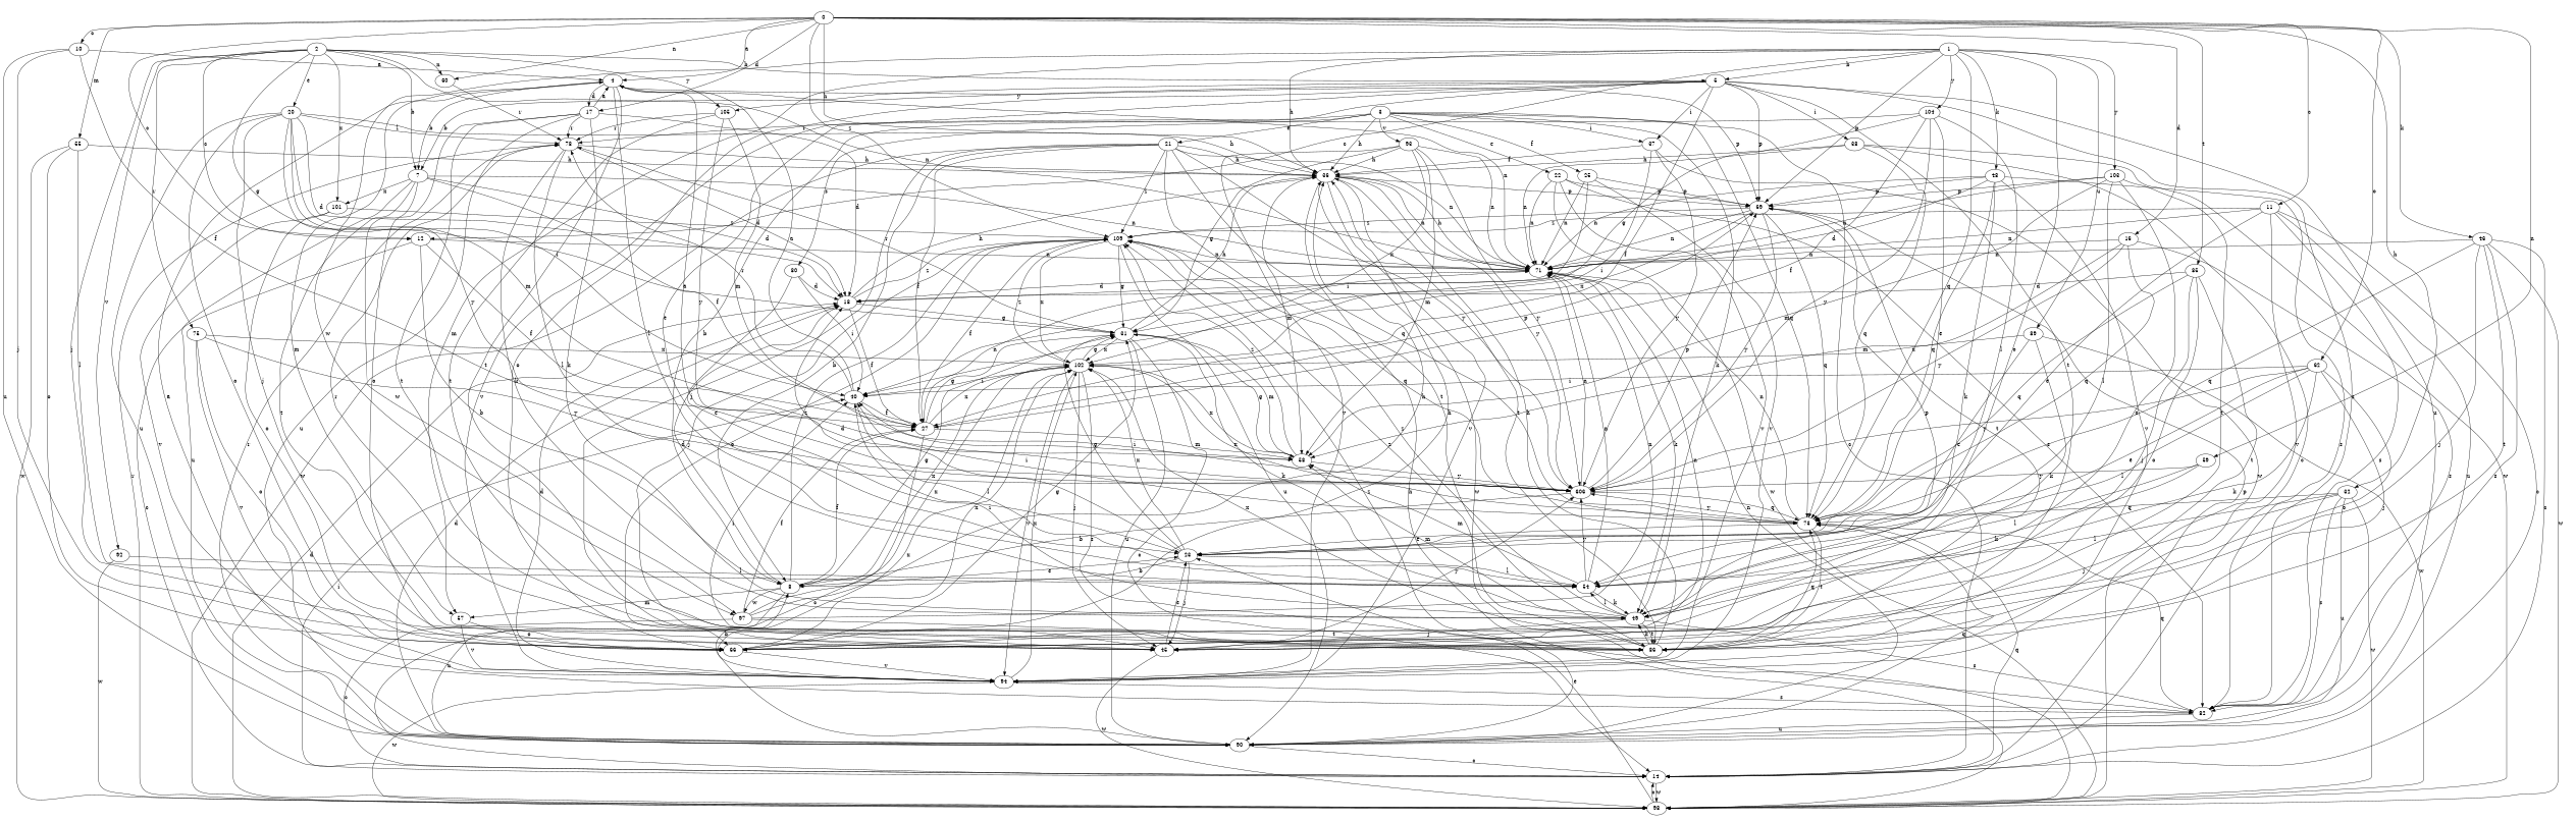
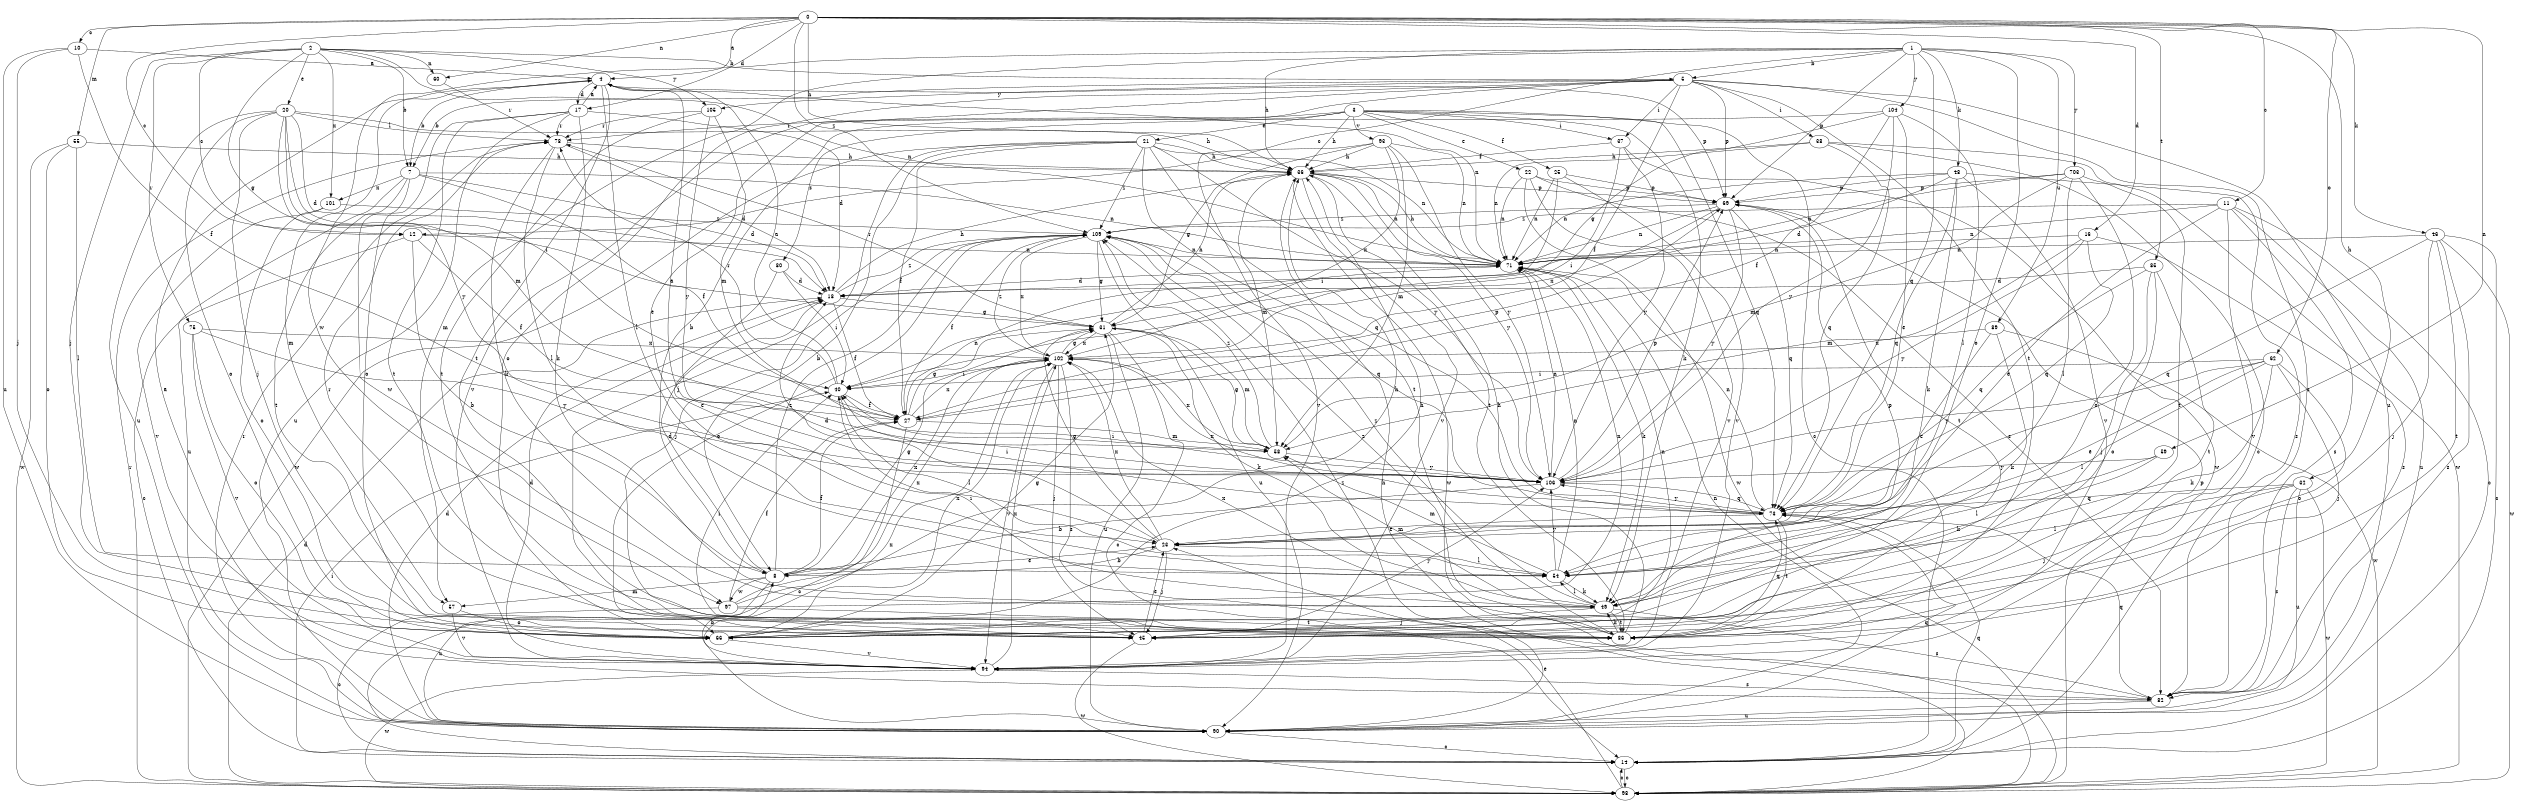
  strict digraph {
    0
    4
    10
    11
    12
    16
    17
    32
    36
    46
    55
    59
    60
    62
    85
    109
    57
    69
    7
    n20 [label=71]
    54
    86
    45
    27
    90
    14
    94
    23
    82
    8
    73
    58
-   106 [label=606]
+   106
    66
    49
    18
    78
    98
    40
    31
    102
    1
    5
    48
    89
    97
-   103
+   103 [label=703]
    104
    105
    37
    38
    2
    20
    75
-   92
    101
    3
    21
    22
    25
    80
    93
    0 -> 4 [label=a]
    0 -> 10 [label=c]
    0 -> 11 [label=c]
    0 -> 12 [label=c]
    0 -> 16 [label=d]
    0 -> 17 [label=d]
    0 -> 32 [label=h]
    0 -> 36 [label=h]
    0 -> 46 [label=k]
    0 -> 55 [label=m]
    0 -> 59 [label=n]
    0 -> 60 [label=n]
    0 -> 62 [label=o]
    0 -> 85 [label=t]
    0 -> 109 [label=z]
    4 -> 17 [label=d]
    4 -> 57 [label=m]
    4 -> 69 [label=p]
    4 -> 7 [label=b]
    4 -> n20 [label=n]
    4 -> 54 [label=l]
    4 -> 86 [label=t]
    10 -> 4 [label=a]
    10 -> 45 [label=j]
    10 -> 27 [label=f]
    10 -> 90 [label=u]
    11 -> 109 [label=z]
    11 -> n20 [label=n]
    11 -> 90 [label=u]
    11 -> 14 [label=c]
    11 -> 94 [label=v]
    11 -> 23 [label=e]
    11 -> 82 [label=s]
    12 -> n20 [label=n]
    12 -> 27 [label=f]
    12 -> 14 [label=c]
    12 -> 8 [label=b]
    16 -> n20 [label=n]
    16 -> 82 [label=s]
    16 -> 73 [label=q]
    16 -> 58 [label=m]
    16 -> 106 [label=y]
    17 -> 4 [label=a]
    17 -> 86 [label=t]
    17 -> 90 [label=u]
    17 -> 66 [label=o]
    17 -> 49 [label=k]
    17 -> 18 [label=d]
    17 -> 78 [label=r]
    32 -> 54 [label=l]
    32 -> 45 [label=j]
    32 -> 90 [label=u]
    32 -> 82 [label=s]
    32 -> 73 [label=q]
    32 -> 98 [label=w]
    36 -> 69 [label=p]
    36 -> n20 [label=n]
    36 -> 86 [label=t]
    36 -> 94 [label=v]
    36 -> 58 [label=m]
    36 -> 106 [label=y]
    36 -> 98 [label=w]
    46 -> n20 [label=n]
    46 -> 86 [label=t]
    46 -> 45 [label=j]
    46 -> 14 [label=c]
    46 -> 82 [label=s]
    46 -> 73 [label=q]
    46 -> 98 [label=w]
    55 -> 36 [label=h]
    55 -> 54 [label=l]
    55 -> 66 [label=o]
    55 -> 98 [label=w]
    59 -> 54 [label=l]
    59 -> 106 [label=y]
    59 -> 49 [label=k]
    60 -> 78 [label=r]
    62 -> 54 [label=l]
    62 -> 45 [label=j]
    62 -> 23 [label=e]
    62 -> 106 [label=y]
    62 -> 66 [label=o]
    62 -> 49 [label=k]
    62 -> 40 [label=i]
    85 -> 86 [label=t]
    85 -> 45 [label=j]
    85 -> 73 [label=q]
    85 -> 66 [label=o]
    85 -> 18 [label=d]
    109 -> n20 [label=n]
    109 -> 45 [label=j]
    109 -> 27 [label=f]
    109 -> 90 [label=u]
    109 -> 73 [label=q]
    109 -> 66 [label=o]
    109 -> 31 [label=g]
    109 -> 102 [label=x]
    57 -> 94 [label=v]
    57 -> 66 [label=o]
    69 -> 109 [label=z]
    69 -> n20 [label=n]
    69 -> 86 [label=t]
    69 -> 73 [label=q]
    69 -> 106 [label=y]
    69 -> 102 [label=x]
    7 -> n20 [label=n]
    7 -> 86 [label=t]
    7 -> 27 [label=f]
    7 -> 90 [label=u]
    7 -> 18 [label=d]
    7 -> 97 [label=w]
    7 -> 101 [label=x]
    n20 -> 36 [label=h]
    n20 -> 49 [label=k]
    n20 -> 18 [label=d]
    54 -> n20 [label=n]
    54 -> 58 [label=m]
    54 -> 106 [label=y]
    54 -> 49 [label=k]
    86 -> 36 [label=h]
    86 -> 109 [label=z]
    86 -> 73 [label=q]
    86 -> 49 [label=k]
    86 -> 40 [label=i]
    86 -> 102 [label=x]
    45 -> 23 [label=e]
    45 -> 106 [label=y]
    45 -> 78 [label=r]
    45 -> 98 [label=w]
    27 -> 69 [label=p]
    27 -> n20 [label=n]
    27 -> 14 [label=c]
    27 -> 58 [label=m]
    27 -> 31 [label=g]
    27 -> 102 [label=x]
    90 -> 109 [label=z]
    90 -> n20 [label=n]
    90 -> 14 [label=c]
    90 -> 73 [label=q]
    90 -> 18 [label=d]
    90 -> 78 [label=r]
    90 -> 102 [label=x]
    14 -> 69 [label=p]
    14 -> 73 [label=q]
-   14 -> 98 [label=w]
+   14 -> 98 [label=c]
    14 -> 40 [label=i]
    94 -> 82 [label=s]
    94 -> 8 [label=b]
    94 -> 18 [label=d]
    94 -> 98 [label=w]
    94 -> 102 [label=x]
    23 -> 54 [label=l]
    23 -> 45 [label=j]
    23 -> 8 [label=b]
    23 -> 18 [label=d]
    23 -> 31 [label=g]
    23 -> 102 [label=x]
    82 -> 4 [label=a]
    82 -> 90 [label=u]
    82 -> 73 [label=q]
    8 -> 109 [label=z]
    8 -> 57 [label=m]
    8 -> 27 [label=f]
    8 -> 90 [label=u]
    8 -> 23 [label=e]
    8 -> 18 [label=d]
    8 -> 31 [label=g]
    8 -> 102 [label=x]
    8 -> 97 [label=w]
    73 -> n20 [label=n]
    73 -> 86 [label=t]
    73 -> 23 [label=e]
    73 -> 106 [label=y]
    73 -> 40 [label=i]
    73 -> 102 [label=x]
    58 -> 109 [label=z]
    58 -> 106 [label=y]
    58 -> 31 [label=g]
    58 -> 102 [label=x]
    106 -> 4 [label=a]
    106 -> 69 [label=p]
    106 -> n20 [label=n]
    106 -> 8 [label=b]
    106 -> 73 [label=q]
    106 -> 40 [label=i]
    66 -> 36 [label=h]
    66 -> n20 [label=n]
    66 -> 94 [label=v]
    66 -> 31 [label=g]
    66 -> 102 [label=x]
    49 -> 109 [label=z]
    49 -> 69 [label=p]
    49 -> 54 [label=l]
    49 -> 86 [label=t]
    49 -> 45 [label=j]
    49 -> 82 [label=s]
    49 -> 58 [label=m]
    49 -> 40 [label=i]
    18 -> 36 [label=h]
    18 -> 109 [label=z]
    18 -> 27 [label=f]
    18 -> 31 [label=g]
    78 -> 36 [label=h]
    78 -> 54 [label=l]
    78 -> 49 [label=k]
    78 -> 18 [label=d]
    98 -> 36 [label=h]
    98 -> 14 [label=c]
    98 -> 23 [label=e]
    98 -> 18 [label=d]
    98 -> 78 [label=r]
    40 -> 4 [label=a]
    40 -> 54 [label=l]
    40 -> 27 [label=f]
    40 -> 78 [label=r]
    31 -> 36 [label=h]
    31 -> 90 [label=u]
    31 -> 14 [label=c]
    31 -> 58 [label=m]
    31 -> 49 [label=k]
    31 -> 78 [label=r]
    31 -> 102 [label=x]
    102 -> 109 [label=z]
    102 -> 45 [label=j]
    102 -> 94 [label=v]
    102 -> 82 [label=s]
    102 -> 40 [label=i]
    102 -> 31 [label=g]
    1 -> 12 [label=c]
    1 -> 36 [label=h]
    1 -> 57 [label=m]
    1 -> 69 [label=p]
    1 -> 73 [label=q]
    1 -> 66 [label=o]
    1 -> 5 [label=b]
    1 -> 48 [label=k]
    1 -> 89 [label=u]
    1 -> 97 [label=w]
    1 -> 103 [label=y]
    1 -> 104 [label=y]
    5 -> 69 [label=p]
    5 -> 7 [label=b]
    5 -> 86 [label=t]
    5 -> 27 [label=f]
    5 -> 90 [label=u]
    5 -> 23 [label=e]
    5 -> 82 [label=s]
    5 -> 8 [label=b]
    5 -> 66 [label=o]
    5 -> 105 [label=y]
    5 -> 37 [label=i]
    5 -> 38 [label=i]
    48 -> 69 [label=p]
    48 -> n20 [label=n]
    48 -> 94 [label=v]
    48 -> 82 [label=s]
    48 -> 73 [label=q]
    48 -> 49 [label=k]
    48 -> 18 [label=d]
    89 -> 23 [label=e]
    89 -> 49 [label=k]
    89 -> 98 [label=w]
    89 -> 102 [label=x]
    97 -> 36 [label=h]
    97 -> n20 [label=n]
    97 -> 86 [label=t]
    97 -> 27 [label=f]
    97 -> 14 [label=c]
    97 -> 102 [label=x]
    103 -> 69 [label=p]
    103 -> n20 [label=n]
    103 -> 54 [label=l]
    103 -> 86 [label=t]
    103 -> 58 [label=m]
    103 -> 66 [label=o]
    104 -> 54 [label=l]
    104 -> 27 [label=f]
    104 -> 23 [label=e]
    104 -> 106 [label=y]
    104 -> 78 [label=r]
    104 -> 31 [label=g]
    105 -> 86 [label=t]
    105 -> 58 [label=m]
    105 -> 106 [label=y]
    105 -> 78 [label=r]
    37 -> 36 [label=f]
    37 -> 106 [label=y]
    37 -> 98 [label=w]
    37 -> 40 [label=i]
    38 -> 36 [label=h]
    38 -> n20 [label=n]
    38 -> 14 [label=c]
    38 -> 73 [label=q]
    38 -> 98 [label=w]
    2 -> 12 [label=c]
    2 -> 60 [label=n]
    2 -> 7 [label=b]
    2 -> n20 [label=n]
    2 -> 45 [label=j]
    2 -> 31 [label=g]
    2 -> 5 [label=b]
    2 -> 105 [label=y]
    2 -> 20 [label=e]
    2 -> 75 [label=r]
-   2 -> 92 [label=v]
    2 -> 101 [label=x]
    20 -> 36 [label=h]
    20 -> 45 [label=j]
    20 -> 90 [label=u]
    20 -> 58 [label=m]
    20 -> 106 [label=y]
    20 -> 66 [label=o]
    20 -> 18 [label=d]
    20 -> 78 [label=l]
    20 -> 40 [label=i]
    75 -> 94 [label=v]
    75 -> 106 [label=y]
    75 -> 66 [label=o]
    75 -> 102 [label=x]
-   92 -> 54 [label=l]
-   92 -> 98 [label=w]
    101 -> 109 [label=z]
    101 -> 94 [label=v]
    101 -> 66 [label=o]
    3 -> 36 [label=h]
    3 -> 14 [label=c]
    3 -> 94 [label=v]
    3 -> 73 [label=q]
    3 -> 49 [label=k]
    3 -> 37 [label=i]
    3 -> 21 [label=e]
    3 -> 22 [label=e]
    3 -> 25 [label=f]
    3 -> 80 [label=s]
    3 -> 93 [label=v]
    21 -> 36 [label=h]
    21 -> 109 [label=z]
    21 -> n20 [label=n]
    21 -> 86 [label=t]
    21 -> 45 [label=j]
    21 -> 27 [label=f]
    21 -> 8 [label=b]
    21 -> 73 [label=q]
    21 -> 106 [label=y]
    21 -> 98 [label=w]
    22 -> 69 [label=p]
    22 -> n20 [label=n]
    22 -> 94 [label=v]
    22 -> 82 [label=s]
    22 -> 98 [label=w]
    25 -> 69 [label=p]
    25 -> n20 [label=n]
    25 -> 94 [label=v]
    25 -> 40 [label=i]
    80 -> 23 [label=e]
    80 -> 18 [label=d]
    80 -> 40 [label=i]
    93 -> 36 [label=h]
    93 -> n20 [label=n]
    93 -> 94 [label=v]
    93 -> 58 [label=m]
    93 -> 106 [label=y]
    93 -> 31 [label=g]
    93 -> 102 [label=x]
  }
